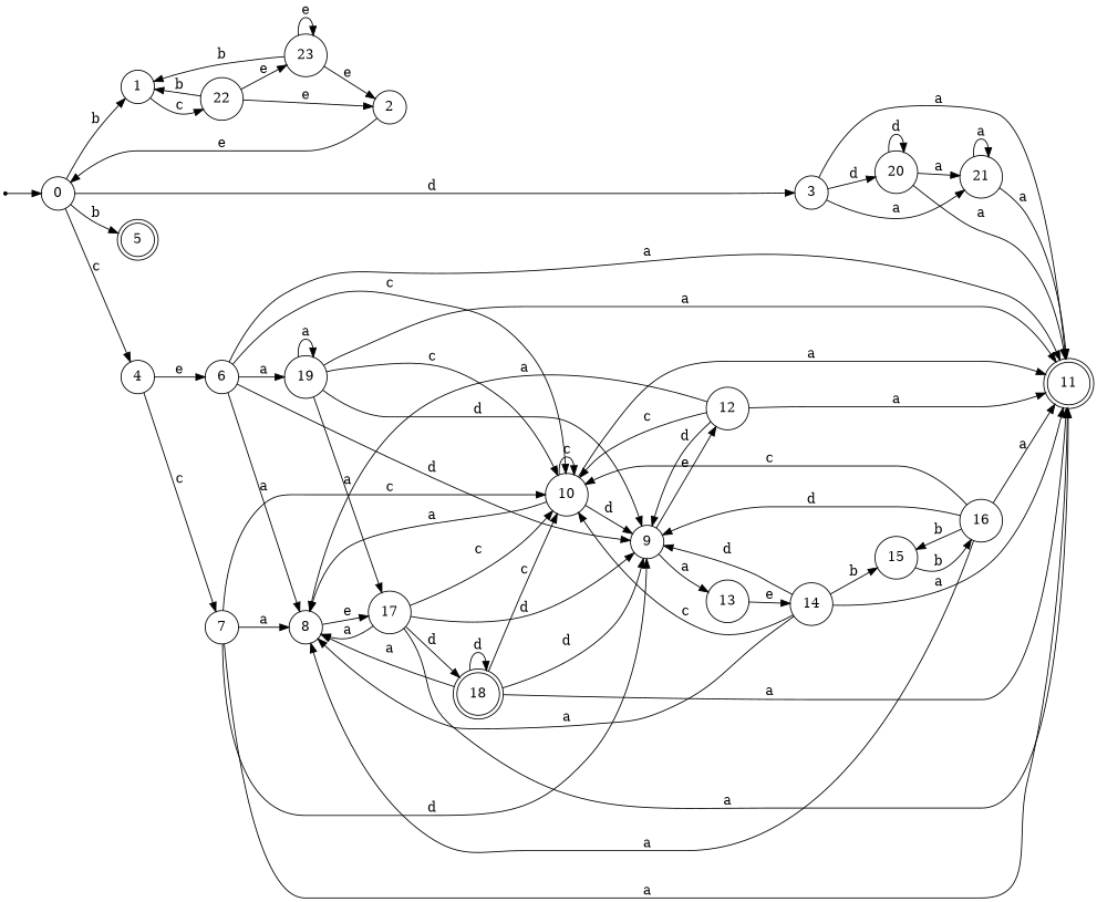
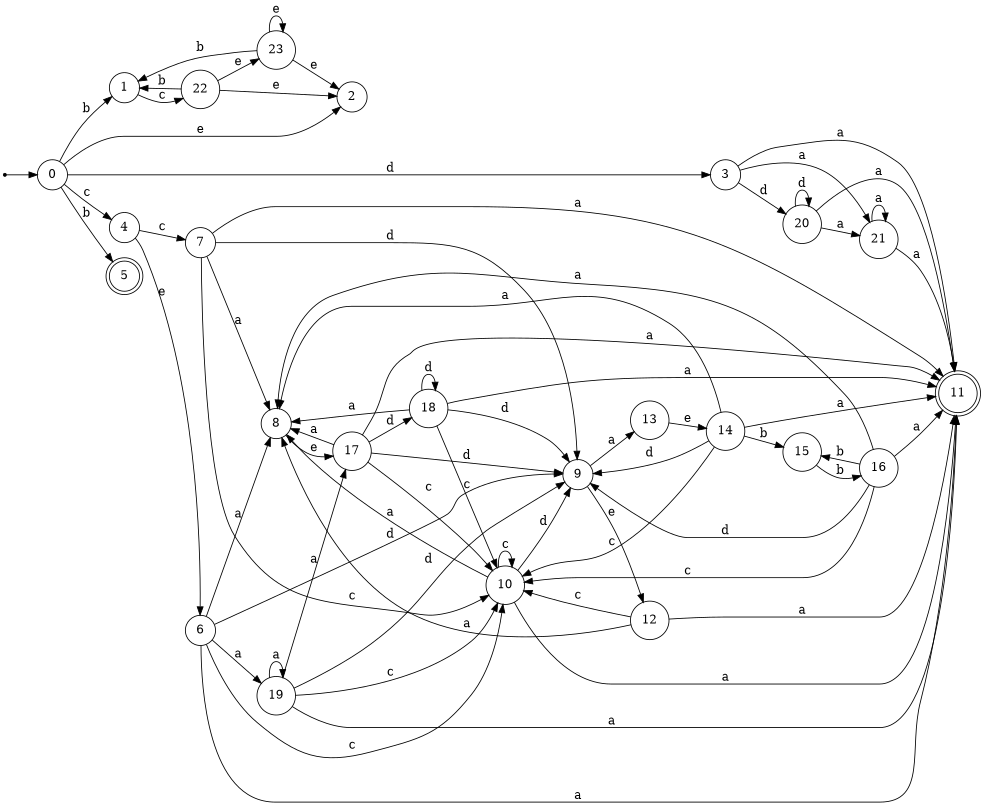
  digraph {
    rankdir=LR
    node [shape=circle]
    dummy0 [shape=point]
    0
    1
    2
    3
    4
    5 [shape=doublecircle]
    22
    11 [shape=doublecircle]
    20
    21
    6
    7
    23
    8
    9
    10
    19
    17
    12
    13
-   18 [shape=doublecircle]
+   18
    14
    15
    16
    dummy0 -> 0
    0 -> 1 [label=b]
-   2 -> 0 [label=e]
+   0 -> 2 [label=e]
    0 -> 3 [label=d]
    0 -> 4 [label=c]
    0 -> 5 [label=b]
    1 -> 22 [label=c]
    3 -> 11 [label=a]
    3 -> 20 [label=d]
    3 -> 21 [label=a]
    4 -> 6 [label=e]
    4 -> 7 [label=c]
    22 -> 1 [label=b]
    22 -> 2 [label=e]
    22 -> 23 [label=e]
    20 -> 11 [label=a]
    20 -> 20 [label=d]
    20 -> 21 [label=a]
    21 -> 11 [label=a]
    21 -> 21 [label=a]
    6 -> 11 [label=a]
    6 -> 8 [label=a]
    6 -> 9 [label=d]
    6 -> 10 [label=c]
    6 -> 19 [label=a]
    7 -> 11 [label=a]
    7 -> 8 [label=a]
    7 -> 9 [label=d]
    7 -> 10 [label=c]
    23 -> 1 [label=b]
    23 -> 2 [label=e]
    23 -> 23 [label=e]
    8 -> 17 [label=e]
    9 -> 12 [label=e]
    9 -> 13 [label=a]
    10 -> 11 [label=a]
    10 -> 8 [label=a]
    10 -> 9 [label=d]
    10 -> 10 [label=c]
    19 -> 11 [label=a]
    19 -> 9 [label=d]
    19 -> 10 [label=c]
    19 -> 19 [label=a]
    19 -> 17 [label=a]
    17 -> 11 [label=a]
    17 -> 8 [label=a]
    17 -> 9 [label=d]
    17 -> 10 [label=c]
    17 -> 18 [label=d]
    12 -> 11 [label=a]
    12 -> 8 [label=a]
-   12 -> 9 [label=d]
    12 -> 10 [label=c]
    13 -> 14 [label=e]
    18 -> 11 [label=a]
    18 -> 8 [label=a]
    18 -> 9 [label=d]
    18 -> 10 [label=c]
    18 -> 18 [label=d]
    14 -> 11 [label=a]
    14 -> 8 [label=a]
    14 -> 9 [label=d]
    14 -> 10 [label=c]
    14 -> 15 [label=b]
    15 -> 16 [label=b]
    16 -> 11 [label=a]
    16 -> 8 [label=a]
    16 -> 9 [label=d]
    16 -> 10 [label=c]
    16 -> 15 [label=b]
  }
